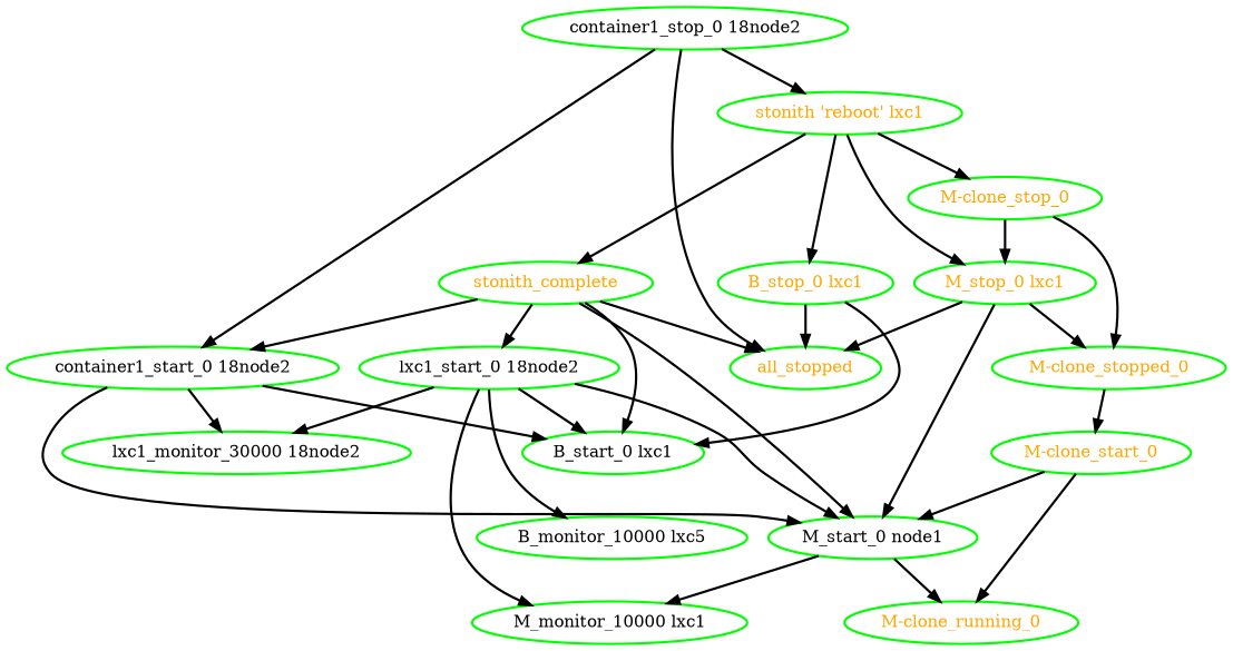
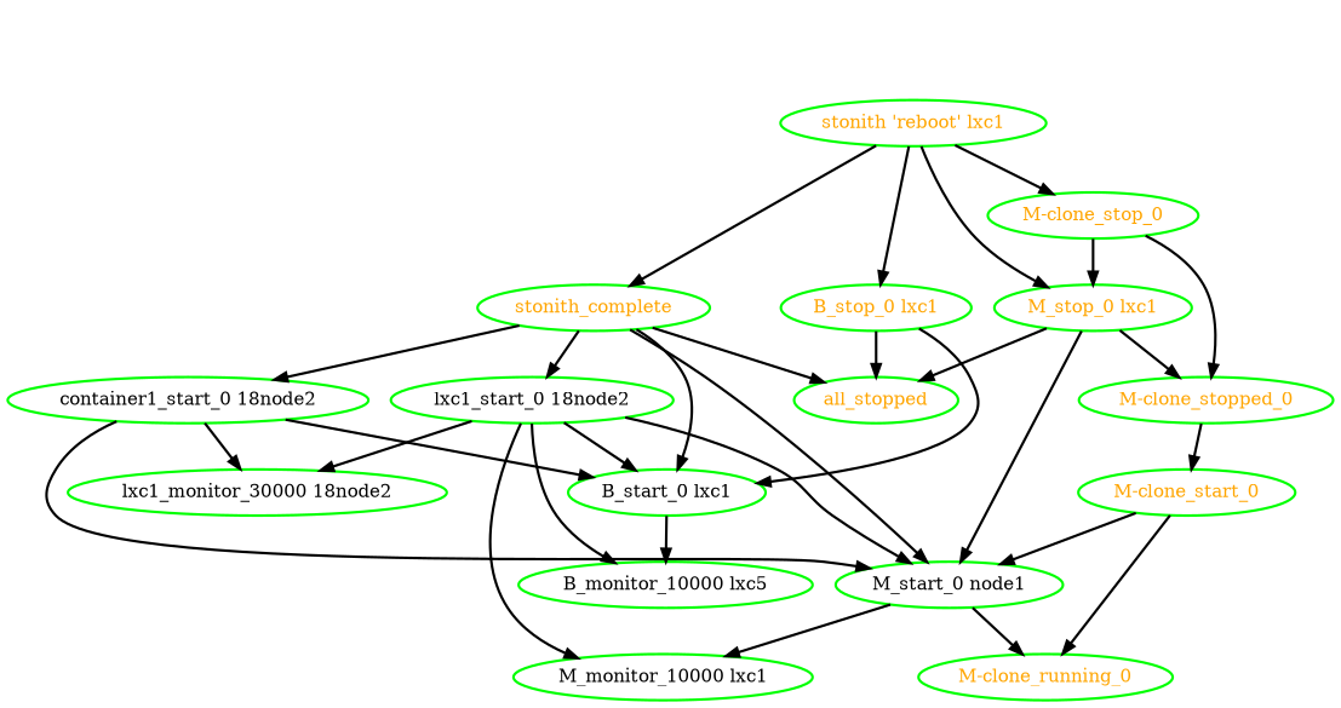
  digraph {
    node [color=green fontcolor=orange style=bold]
    edge [style=bold]
    n1 [fontcolor=black label="B_monitor_10000 lxc5"]
    "B_start_0 lxc1" [fontcolor=black]
    "B_stop_0 lxc1"
    all_stopped
    "M-clone_running_0"
    "M-clone_start_0"
    n7 [fontcolor=black label="M_start_0 node1"]
    "M_monitor_10000 lxc1" [fontcolor=black]
    "M-clone_stop_0"
    "M-clone_stopped_0"
    "M_stop_0 lxc1"
    "container1_start_0 18node2" [fontcolor=black]
    "lxc1_monitor_30000 18node2" [fontcolor=black]
    "lxc1_start_0 18node2" [fontcolor=black]
-   "container1_stop_0 18node2" [fontcolor=black]
    "stonith 'reboot' lxc1"
    stonith_complete
+   "B_start_0 lxc1" -> n1
    "B_stop_0 lxc1" -> "B_start_0 lxc1"
    "B_stop_0 lxc1" -> all_stopped
    "M-clone_start_0" -> "M-clone_running_0"
    "M-clone_start_0" -> n7
    n7 -> "M-clone_running_0"
    n7 -> "M_monitor_10000 lxc1"
    "M-clone_stop_0" -> "M-clone_stopped_0"
    "M-clone_stop_0" -> "M_stop_0 lxc1"
    "M-clone_stopped_0" -> "M-clone_start_0"
    "M_stop_0 lxc1" -> all_stopped
    "M_stop_0 lxc1" -> n7
    "M_stop_0 lxc1" -> "M-clone_stopped_0"
    "container1_start_0 18node2" -> "B_start_0 lxc1"
    "container1_start_0 18node2" -> n7
    "container1_start_0 18node2" -> "lxc1_monitor_30000 18node2"
    "lxc1_start_0 18node2" -> n1
    "lxc1_start_0 18node2" -> "B_start_0 lxc1"
    "lxc1_start_0 18node2" -> n7
    "lxc1_start_0 18node2" -> "M_monitor_10000 lxc1"
    "lxc1_start_0 18node2" -> "lxc1_monitor_30000 18node2"
-   "container1_stop_0 18node2" -> all_stopped
-   "container1_stop_0 18node2" -> "container1_start_0 18node2"
-   "container1_stop_0 18node2" -> "stonith 'reboot' lxc1"
    "stonith 'reboot' lxc1" -> "B_stop_0 lxc1"
    "stonith 'reboot' lxc1" -> "M-clone_stop_0"
    "stonith 'reboot' lxc1" -> "M_stop_0 lxc1"
    "stonith 'reboot' lxc1" -> stonith_complete
    stonith_complete -> "B_start_0 lxc1"
    stonith_complete -> all_stopped
    stonith_complete -> n7
    stonith_complete -> "container1_start_0 18node2"
    stonith_complete -> "lxc1_start_0 18node2"
  }
